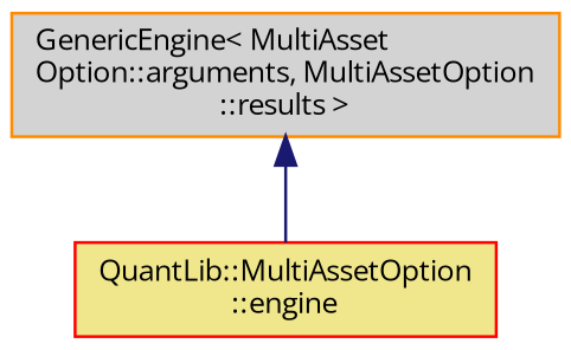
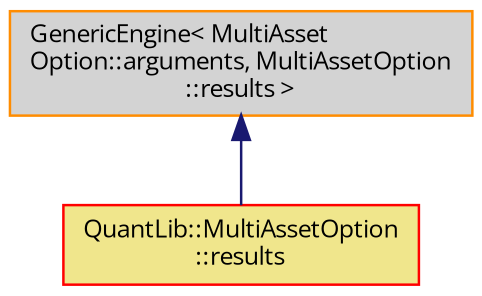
  digraph {
    fontname="Open Sans"
    node [fontname="Open Sans" fontsize=10 shape=record style=filled]
-   n1 [color=red fillcolor=khaki fontcolor=black height=0.2 label="QuantLib::MultiAssetOption\l::engine" width=0.4]
+   n1 [color=red fillcolor=khaki fontcolor=black height=0.2 label="QuantLib::MultiAssetOption\l::results" width=0.4]
    n2 [color=darkorange fillcolor=lightgrey height=0.2 label="GenericEngine\< MultiAsset\lOption::arguments, MultiAssetOption\l::results \>" width=0.4]
    n2 -> n1 [color=midnightblue dir=back fontname="Open Sans" fontsize=10 labelfontname=Helvetica labelfontsize=10 style=solid]
  }
